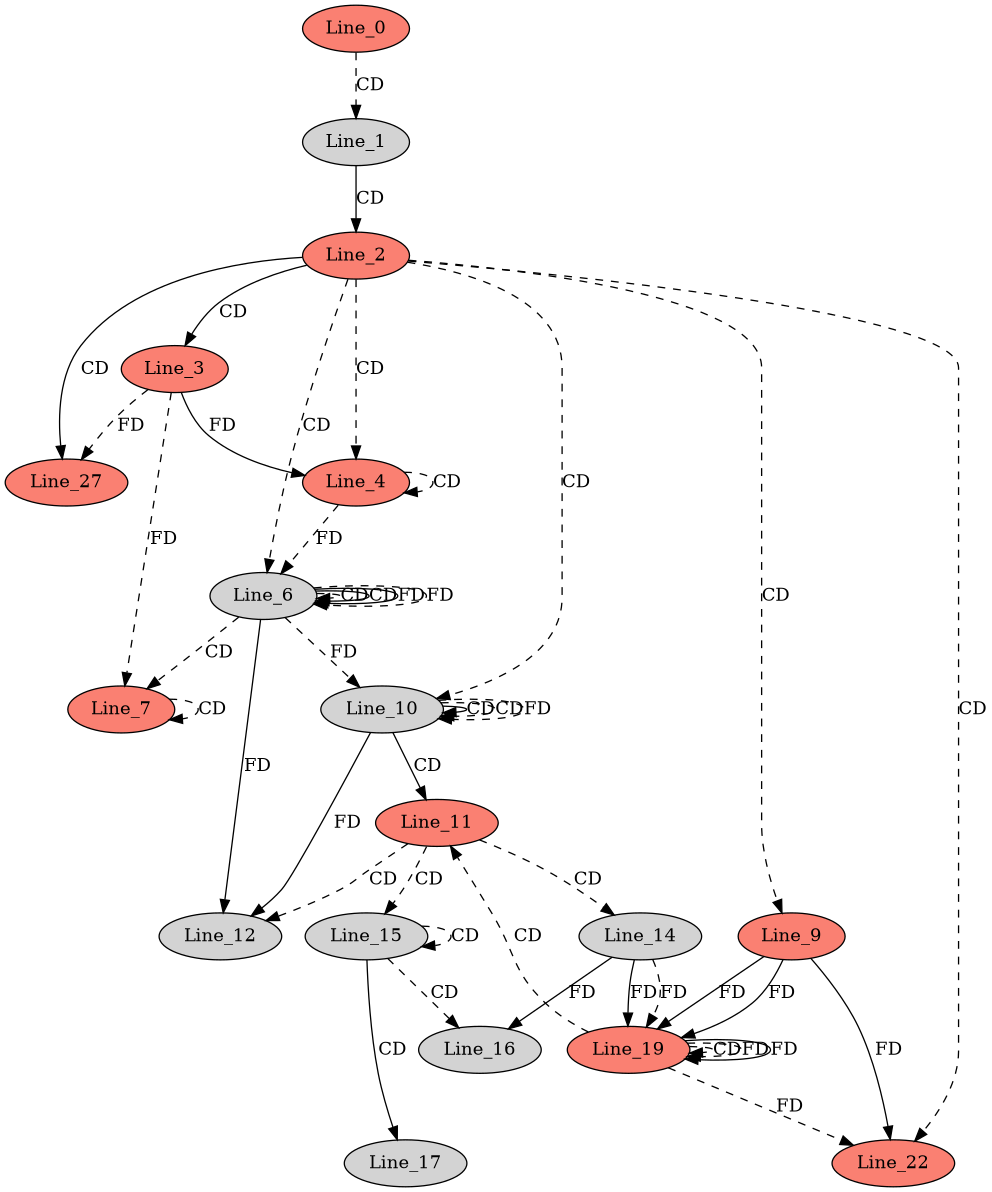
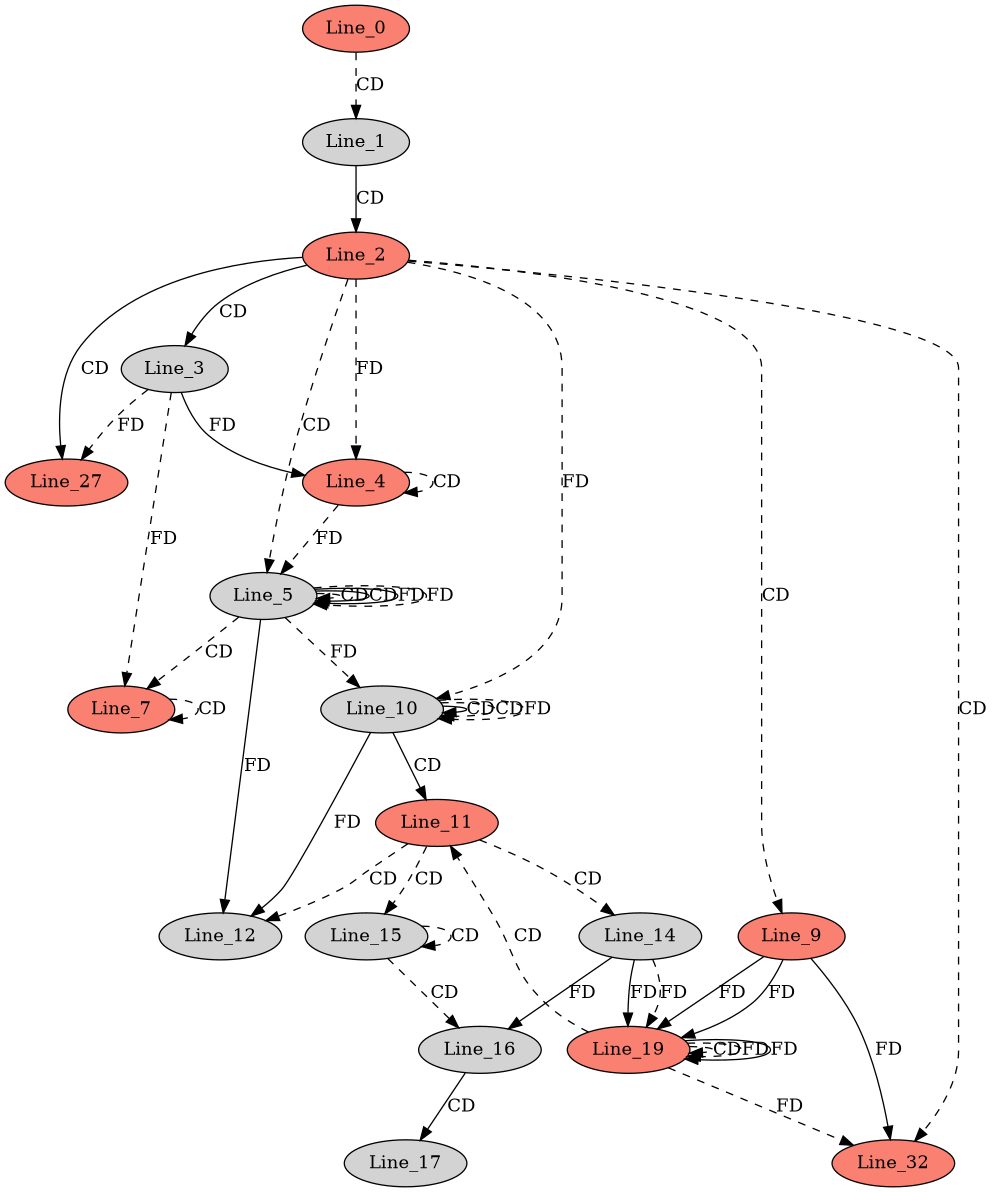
  digraph {
    node [fillcolor=salmon style=filled]
    edge [style=dashed]
    Line_1 [fillcolor=lightgrey]
    Line_0
    Line_2
-   Line_3
+   Line_3 [fillcolor=lightgrey]
    Line_4
-   Line_6 [fillcolor=lightgrey]
+   Line_6 [fillcolor=lightgrey label=Line_5]
    Line_9
    Line_10 [fillcolor=lightgrey]
-   Line_22
+   Line_22 [label=Line_32]
    n10 [label=Line_27]
    Line_7
    Line_12 [fillcolor=lightgrey]
    Line_19
    Line_11
    Line_14 [fillcolor=lightgrey]
    Line_15 [fillcolor=lightgrey]
    Line_16 [fillcolor=lightgrey]
    Line_17 [fillcolor=lightgrey]
    Line_1 -> Line_2 [label=CD style=solid]
    Line_0 -> Line_1 [label=CD]
    Line_2 -> Line_3 [label=CD style=solid]
-   Line_2 -> Line_4 [label=CD]
+   Line_2 -> Line_4 [label=FD]
    Line_2 -> Line_6 [label=CD]
    Line_2 -> Line_9 [label=CD]
-   Line_2 -> Line_10 [label=CD]
+   Line_2 -> Line_10 [label=FD]
    Line_2 -> Line_22 [label=CD]
    Line_2 -> n10 [label=CD style=solid]
    Line_3 -> Line_4 [label=FD style=solid]
    Line_3 -> n10 [label=FD]
    Line_3 -> Line_7 [label=FD]
    Line_4 -> Line_4 [label=CD]
    Line_4 -> Line_6 [label=FD]
    Line_6 -> Line_6 [label=CD]
    Line_6 -> Line_6 [label=CD style=solid]
    Line_6 -> Line_6 [label=FD style=solid]
    Line_6 -> Line_6 [label=FD]
    Line_6 -> Line_10 [label=FD]
    Line_6 -> Line_7 [label=CD]
    Line_6 -> Line_12 [label=FD style=solid]
    Line_9 -> Line_22 [label=FD style=solid]
    Line_9 -> Line_19 [label=FD style=solid]
    Line_9 -> Line_19 [label=FD style=solid]
    Line_10 -> Line_10 [label=CD style=solid]
    Line_10 -> Line_10 [label=CD]
    Line_10 -> Line_10 [label=FD]
    Line_10 -> Line_12 [label=FD style=solid]
    Line_10 -> Line_11 [label=CD style=solid]
    Line_7 -> Line_7 [label=CD]
    Line_19 -> Line_22 [label=FD]
    Line_19 -> Line_19 [label=CD]
    Line_19 -> Line_19 [label=FD]
    Line_19 -> Line_19 [label=FD style=solid]
    Line_19 -> Line_11 [label=CD]
    Line_11 -> Line_12 [label=CD]
    Line_11 -> Line_14 [label=CD]
    Line_11 -> Line_15 [label=CD]
    Line_14 -> Line_19 [label=FD style=solid]
    Line_14 -> Line_19 [label=FD]
    Line_14 -> Line_16 [label=FD style=solid]
    Line_15 -> Line_15 [label=CD]
    Line_15 -> Line_16 [label=CD]
-   Line_15 -> Line_17 [label=CD style=solid]
+   Line_16 -> Line_17 [label=CD style=solid]
  }
